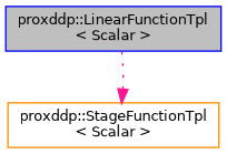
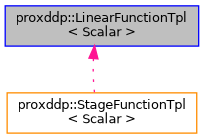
  digraph {
    node [fontname=Helvetica fontsize=10 shape=record]
    n1 [color=blue fillcolor=grey75 fontcolor=black height=0.2 label="proxddp::LinearFunctionTpl\l\< Scalar \>" style=filled width=0.4]
    n2 [color=darkorange height=0.2 label="proxddp::StageFunctionTpl\l\< Scalar \>" width=0.4]
-   n2 -> n1 [color=deeppink dir=back fontname=Helvetica fontsize=10 labelfontname=Helvetica labelfontsize=10 style=dotted]
+   n1 -> n2 [color=deeppink dir=back fontname=Helvetica fontsize=10 labelfontname=Helvetica labelfontsize=10 style=dotted]
  }
